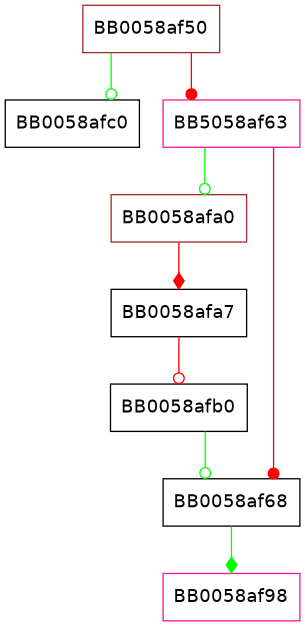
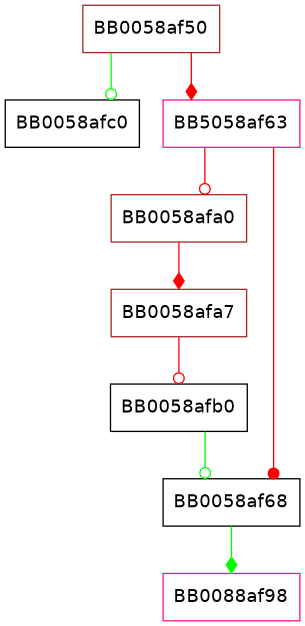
  digraph {
    fontname="DejaVu Sans"
    splines=ortho
    node [color=black fontname="DejaVu Sans" shape=box]
    edge [arrowhead=odot color=green fontname="DejaVu Sans"]
    BB0058afc0
    BB0058af50 [color=brown]
    n3 [color=deeppink label=BB5058af63]
    BB0058afa0 [color=brown]
    BB0058af68
-   BB0058af98 [color=deeppink]
-   BB0058afa7
+   BB0058af98 [color=deeppink label=BB0088af98]
+   BB0058afa7 [color=brown]
    BB0058afb0
    BB0058af50 -> BB0058afc0
-   BB0058af50 -> n3 [arrowhead=dot color=red]
-   n3 -> BB0058afa0
+   BB0058af50 -> n3 [arrowhead=diamond color=red]
+   n3 -> BB0058afa0 [color=red]
    n3 -> BB0058af68 [arrowhead=dot color=red]
    BB0058afa0 -> BB0058afa7 [arrowhead=diamond color=red]
    BB0058af68 -> BB0058af98 [arrowhead=diamond]
    BB0058afa7 -> BB0058afb0 [color=red]
    BB0058afb0 -> BB0058af68
  }
